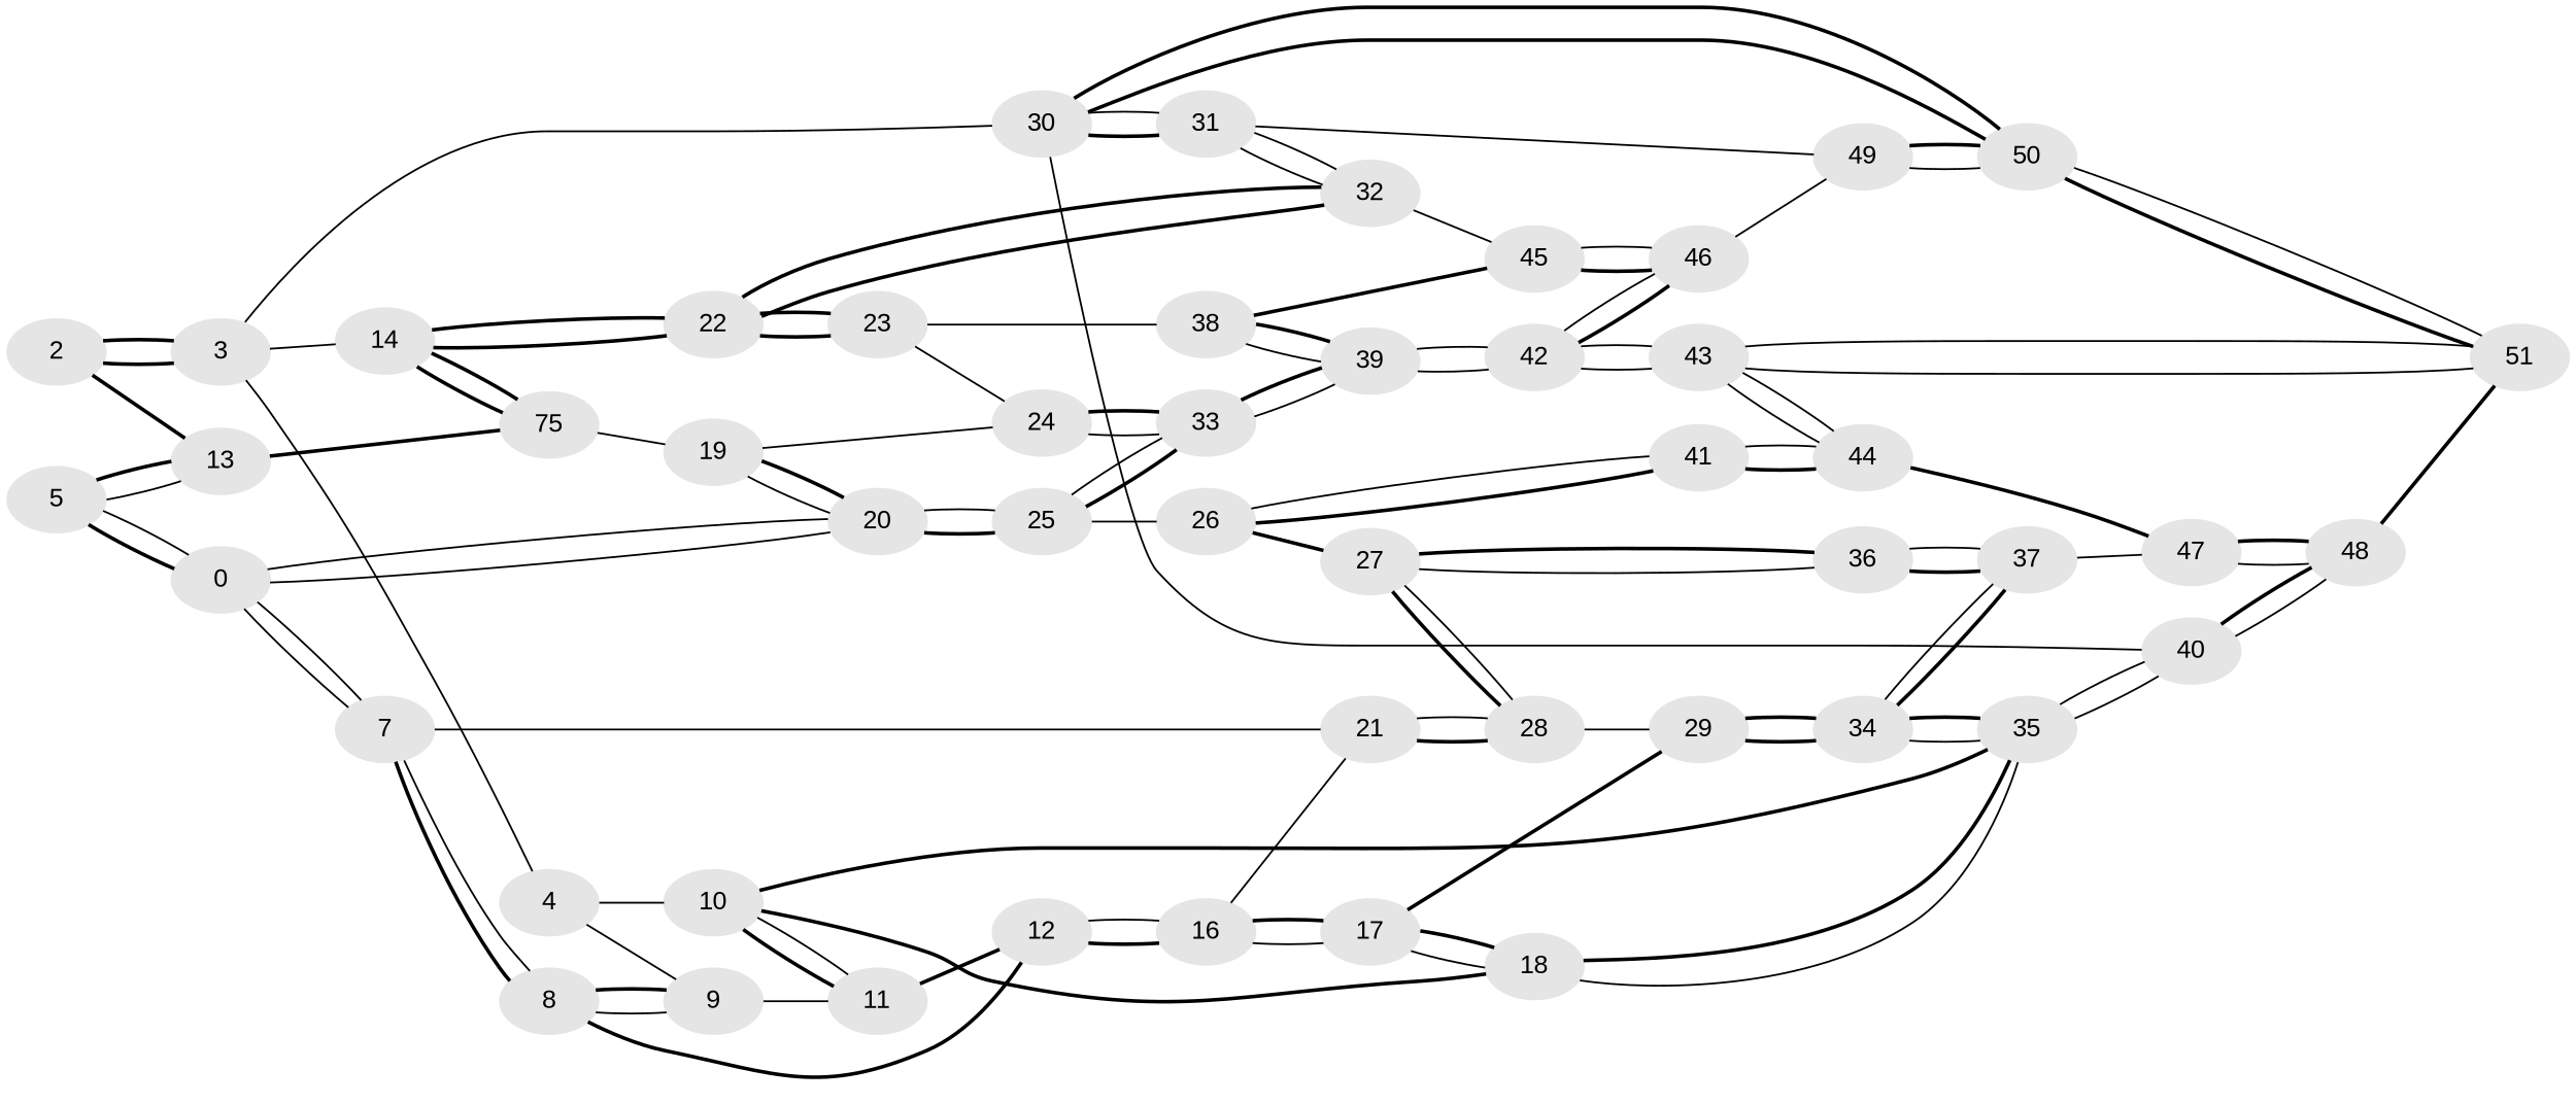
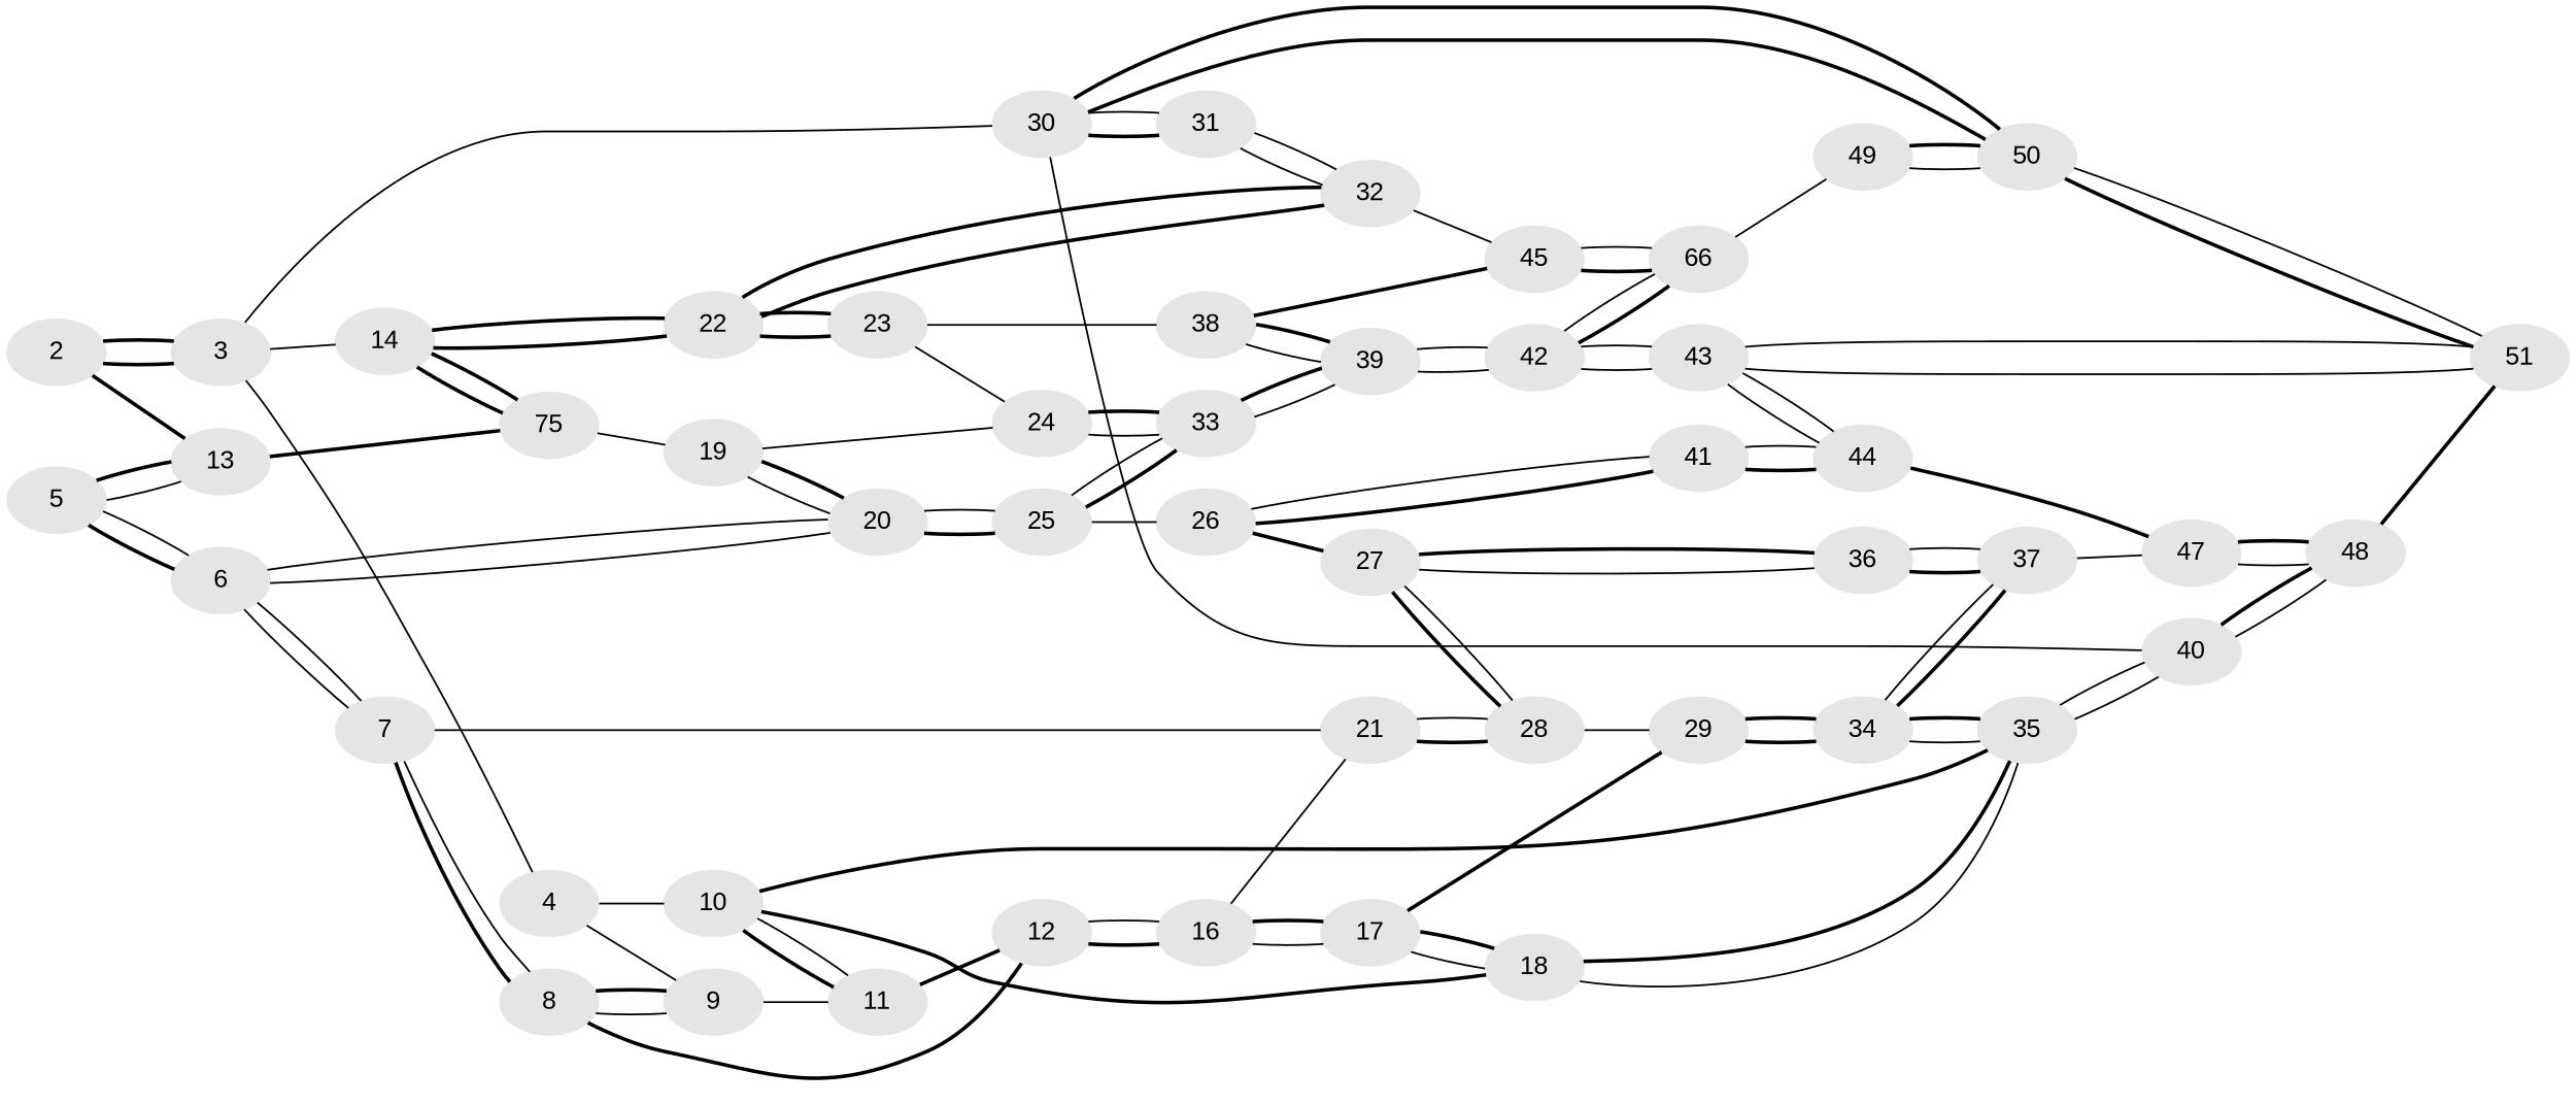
  graph {
    fontname="Liberation Sans"
    rankdir=LR
    node [color=gray90 fontname="Liberation Sans" style=filled]
    edge [fontname="Liberation Sans" style=solid]
    2
    3
    13
    5
-   6 [label=0]
+   6
    4
    14
    30
    n9 [label=75]
    9
    10
    22
    40
    31
    50
    11
    18
    35
    7
    20
    8
    21
    25
    12
    28
    16
    48
    17
    19
    23
    32
    24
    29
    34
    33
    26
    38
    45
    39
    27
    41
    36
    44
    37
    49
    51
-   46
+   46 [label=66]
    42
    47
    43
    2 -- 3 [style=bold]
    2 -- 3 [style=bold]
    2 -- 13 [style=bold]
    3 -- 4
    3 -- 14
    3 -- 30
    13 -- n9 [style=bold]
    5 -- 13
    5 -- 13 [style=bold]
    5 -- 6 [style=bold]
    5 -- 6
    6 -- 7
    6 -- 7
    6 -- 20
    6 -- 20
    4 -- 9
    4 -- 10
    14 -- n9 [style=bold]
    14 -- n9 [style=bold]
    14 -- 22 [style=bold]
    14 -- 22 [style=bold]
    30 -- 40
    30 -- 31 [style=bold]
    30 -- 31
    30 -- 50 [style=bold]
    30 -- 50 [style=bold]
    n9 -- 19
    9 -- 11
    10 -- 11 [style=bold]
    10 -- 11
    10 -- 18 [style=bold]
    10 -- 35 [style=bold]
    22 -- 23 [style=bold]
    22 -- 23 [style=bold]
    22 -- 32 [style=bold]
    22 -- 32 [style=bold]
    40 -- 48
    40 -- 48 [style=bold]
    31 -- 32
    31 -- 32
-   31 -- 49
    50 -- 51 [style=bold]
    50 -- 51
    11 -- 12 [style=bold]
    18 -- 35
    18 -- 35 [style=bold]
    35 -- 40
    35 -- 40
    7 -- 8 [style=bold]
    7 -- 8
    7 -- 21
    20 -- 25 [style=bold]
    20 -- 25
    8 -- 9
    8 -- 9 [style=bold]
    8 -- 12 [style=bold]
    21 -- 28 [style=bold]
    21 -- 28
    25 -- 33 [style=bold]
    25 -- 33
    25 -- 26
    12 -- 16 [style=bold]
    12 -- 16
    28 -- 29
    16 -- 21
    16 -- 17
    16 -- 17 [style=bold]
    48 -- 51 [style=bold]
    17 -- 18
    17 -- 18 [style=bold]
    17 -- 29 [style=bold]
    19 -- 20
    19 -- 20 [style=bold]
    19 -- 24
    23 -- 24
    23 -- 38
    32 -- 45
    24 -- 33
    24 -- 33 [style=bold]
    29 -- 34 [style=bold]
    29 -- 34 [style=bold]
    34 -- 35
    34 -- 35 [style=bold]
    34 -- 37 [style=bold]
    34 -- 37
    33 -- 39
    33 -- 39 [style=bold]
    26 -- 27 [style=bold]
    26 -- 41 [style=bold]
    26 -- 41
    38 -- 45 [style=bold]
    38 -- 39
    38 -- 39 [style=bold]
    45 -- 46 [style=bold]
    45 -- 46
    39 -- 42
    39 -- 42
    27 -- 28 [style=bold]
    27 -- 28
    27 -- 36
    27 -- 36 [style=bold]
    41 -- 44 [style=bold]
    41 -- 44
    36 -- 37 [style=bold]
    36 -- 37
    44 -- 47 [style=bold]
    37 -- 47
    49 -- 50
    49 -- 50 [style=bold]
    46 -- 49
    42 -- 46 [style=bold]
    42 -- 46
    42 -- 43
    42 -- 43
    47 -- 48
    47 -- 48 [style=bold]
    43 -- 44
    43 -- 44
    43 -- 51
    43 -- 51
  }
